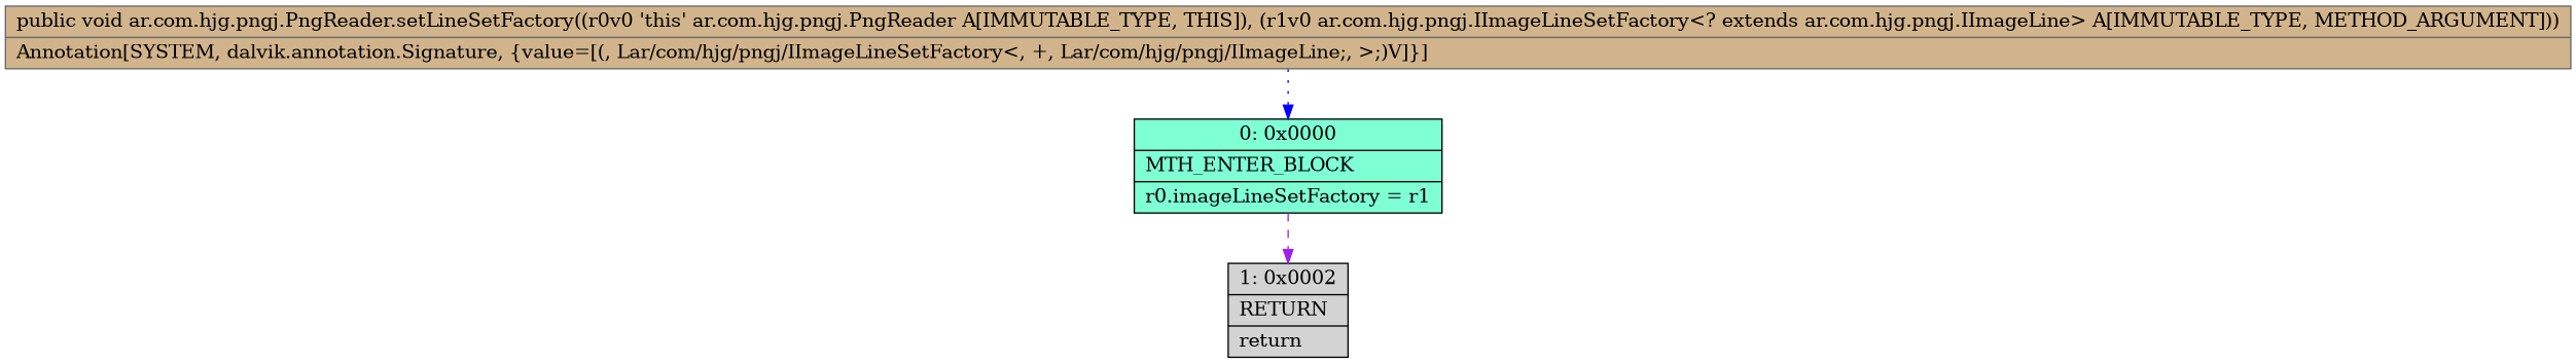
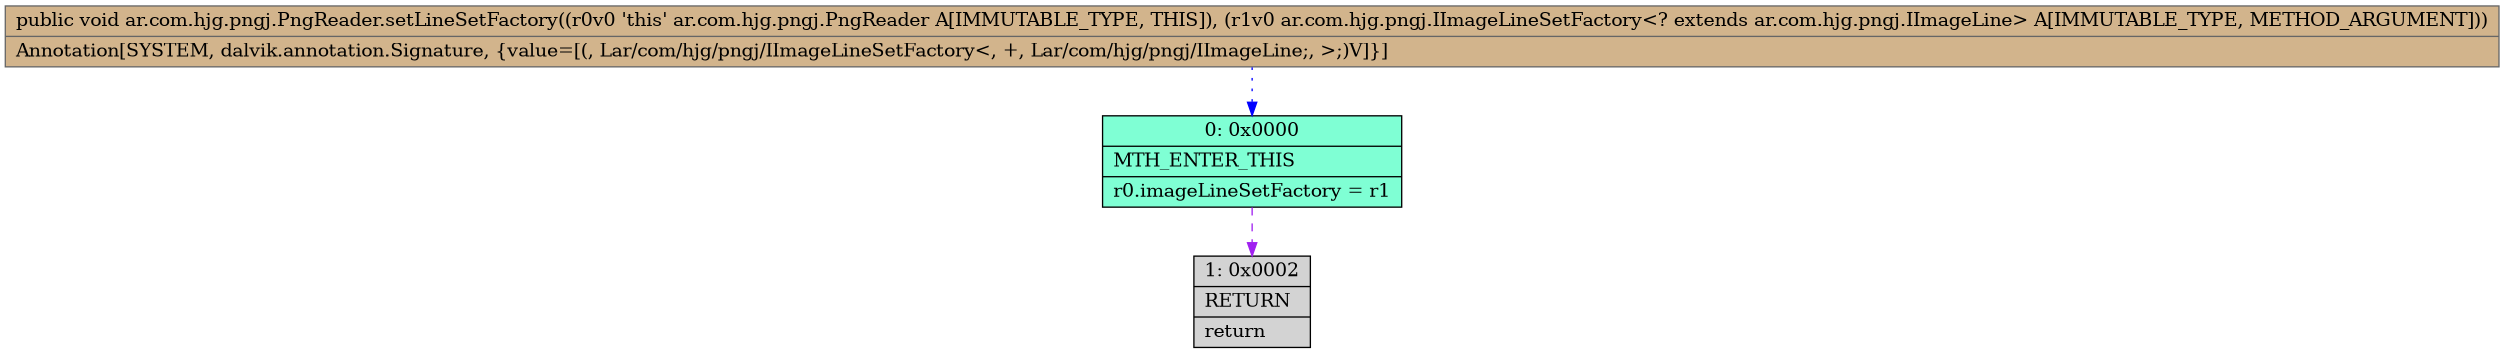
  digraph {
    node [shape=record style=filled color=black]
-   n1 [label="{0\:\ 0x0000|MTH_ENTER_BLOCK\l|r0.imageLineSetFactory = r1\l}" fillcolor=aquamarine]
+   n1 [label="{0\:\ 0x0000|MTH_ENTER_THIS\l|r0.imageLineSetFactory = r1\l}" fillcolor=aquamarine]
    n2 [label="{1\:\ 0x0002|RETURN\l|return\l}" fillcolor=lightgrey]
    n3 [label="{public void ar.com.hjg.pngj.PngReader.setLineSetFactory((r0v0 'this' ar.com.hjg.pngj.PngReader A[IMMUTABLE_TYPE, THIS]), (r1v0 ar.com.hjg.pngj.IImageLineSetFactory\<? extends ar.com.hjg.pngj.IImageLine\> A[IMMUTABLE_TYPE, METHOD_ARGUMENT]))  | Annotation[SYSTEM, dalvik.annotation.Signature, \{value=[(, Lar\/com\/hjg\/pngj\/IImageLineSetFactory\<, +, Lar\/com\/hjg\/pngj\/IImageLine;, \>;)V]\}]\l}" fillcolor=tan color=gray40]
    n1 -> n2 [color=purple style=dashed]
    n3 -> n1 [color=blue style=dotted]
  }
